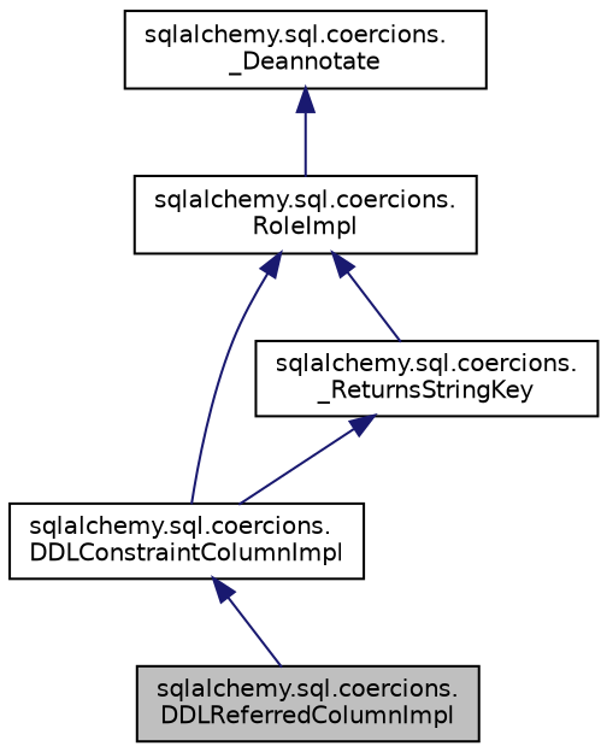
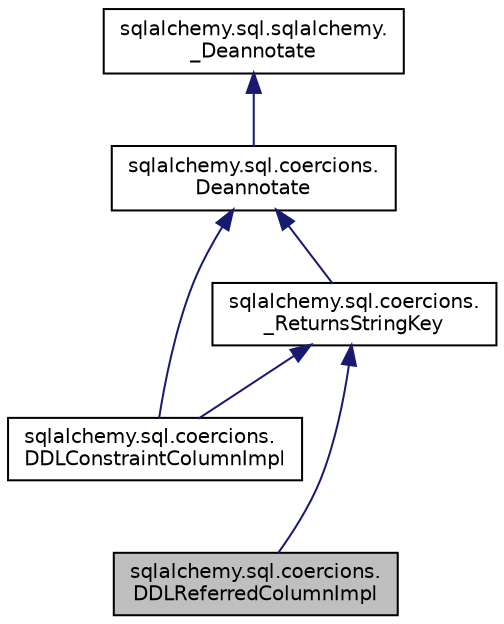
  digraph {
    rankdir=TB
    node [color=black fillcolor=white fontname=Helvetica fontsize=10 shape=record style=filled]
    edge [color=midnightblue dir=back fontname=Helvetica fontsize=10 labelfontname=Helvetica labelfontsize=10 style=solid]
    n1 [fillcolor=grey75 fontcolor=black height=0.2 label="sqlalchemy.sql.coercions.\lDDLReferredColumnImpl" width=0.4]
    n2 [height=0.2 label="sqlalchemy.sql.coercions.\lDDLConstraintColumnImpl" width=0.4]
-   n3 [height=0.2 label="sqlalchemy.sql.coercions.\l_Deannotate" width=0.4]
-   n4 [height=0.2 label="sqlalchemy.sql.coercions.\lRoleImpl" width=0.4]
+   n3 [height=0.2 label="sqlalchemy.sql.sqlalchemy.\l_Deannotate" width=0.4]
+   n4 [height=0.2 label="sqlalchemy.sql.coercions.\lDeannotate" width=0.4]
    n5 [height=0.2 label="sqlalchemy.sql.coercions.\l_ReturnsStringKey" width=0.4]
-   n2 -> n1
+   n5 -> n1
    n3 -> n4
    n4 -> n2
    n4 -> n5
    n5 -> n2
  }
